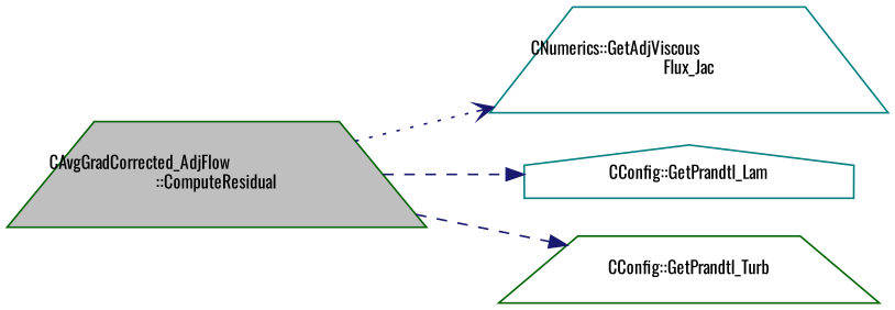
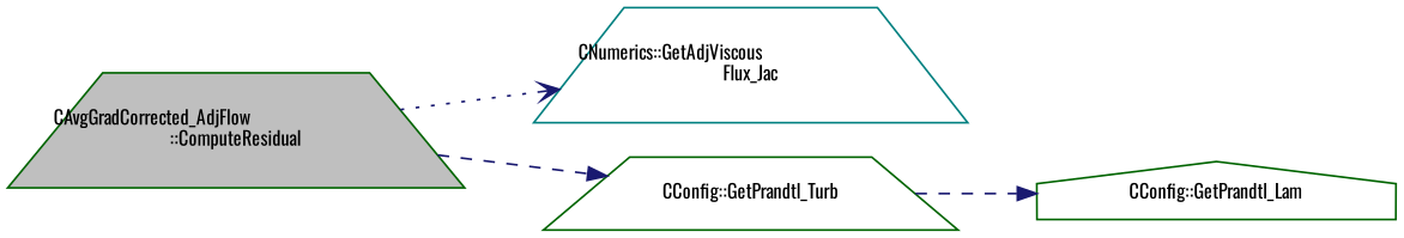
  digraph {
    fontname=Oswald
    rankdir=LR
    node [color=darkgreen fillcolor=white fontname=Oswald fontsize=10 shape=trapezium style=filled]
    edge [arrowhead=normal color=midnightblue fontname=Oswald fontsize=10 labelfontname=Helvetica labelfontsize=10 style=dashed]
    n1 [fillcolor=grey75 fontcolor=black height=0.2 label="CAvgGradCorrected_AdjFlow\l::ComputeResidual" width=0.4]
    n2 [color=teal height=0.2 label="CNumerics::GetAdjViscous\lFlux_Jac" width=0.4]
-   n3 [color=teal height=0.2 label="CConfig::GetPrandtl_Lam" shape=house width=0.4]
+   n3 [height=0.2 label="CConfig::GetPrandtl_Lam" shape=house width=0.4]
    n4 [height=0.2 label="CConfig::GetPrandtl_Turb" width=0.4]
    n1 -> n2 [arrowhead=vee style=dotted]
-   n1 -> n3
+   n4 -> n3
    n1 -> n4
  }
